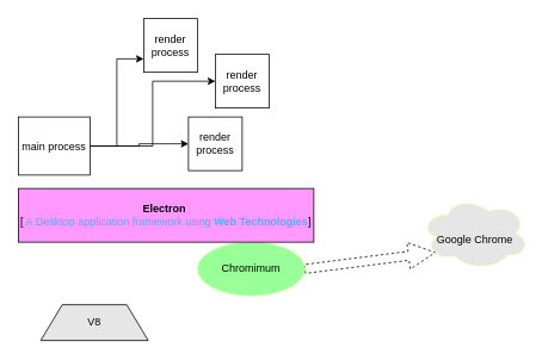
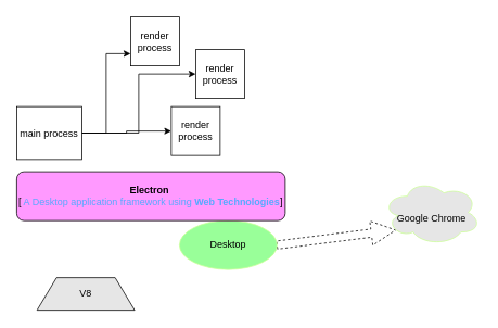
  <mxCell id="0" />
  <mxCell id="1" parent="0" />
  <mxCell id="2" style="edgeStyle=entityRelationEdgeStyle;shape=arrow;rounded=0;orthogonalLoop=1;jettySize=auto;html=1;exitX=1;exitY=0.5;exitDx=0;exitDy=0;entryX=0.13;entryY=0.77;entryDx=0;entryDy=0;entryPerimeter=0;dashed=1;" parent="1" source="3" target="6" edge="1"><mxGeometry relative="1" as="geometry" /></mxCell>
- <mxCell id="3" value="Chromimum" style="ellipse;whiteSpace=wrap;html=1;strokeColor=#CCFF99;fillColor=#99FF99;" parent="1" vertex="1"><mxGeometry x="220" y="270" width="120" height="60" as="geometry" /></mxCell>
- <mxCell id="4" value="&lt;b&gt;Electron&amp;nbsp;&lt;/b&gt;&lt;br&gt;[ &lt;font color=&quot;#54aaff&quot;&gt;A Desktop application framework using &lt;b&gt;Web Technologies&lt;/b&gt;&lt;/font&gt;]" style="whiteSpace=wrap;html=1;fillColor=#FF99FF;rounded=0;" parent="1" vertex="1"><mxGeometry x="20" y="210" width="330" height="60" as="geometry" /></mxCell>
+ <mxCell id="3" value="Desktop" style="ellipse;whiteSpace=wrap;html=1;strokeColor=#CCFF99;fillColor=#99FF99;" parent="1" vertex="1"><mxGeometry x="220" y="270" width="120" height="60" as="geometry" /></mxCell>
+ <mxCell id="4" value="&lt;b&gt;Electron&amp;nbsp;&lt;/b&gt;&lt;br&gt;[ &lt;font color=&quot;#54aaff&quot;&gt;A Desktop application framework using &lt;b&gt;Web Technologies&lt;/b&gt;&lt;/font&gt;]" style="rounded=1;whiteSpace=wrap;html=1;fillColor=#FF99FF;" parent="1" vertex="1"><mxGeometry x="20" y="210" width="330" height="60" as="geometry" /></mxCell>
  <mxCell id="5" value="V8" style="shape=trapezoid;perimeter=trapezoidPerimeter;whiteSpace=wrap;html=1;fillColor=#E6E6E6;" parent="1" vertex="1"><mxGeometry x="45" y="340" width="120" height="40" as="geometry" /></mxCell>
  <mxCell id="6" value="&lt;br&gt;Google Chrome" style="ellipse;shape=cloud;whiteSpace=wrap;html=1;strokeColor=#CCFF99;fillColor=#E6E6E6;" parent="1" vertex="1"><mxGeometry x="470" y="220" width="120" height="80" as="geometry" /></mxCell>
  <mxCell id="7" style="edgeStyle=orthogonalEdgeStyle;rounded=0;orthogonalLoop=1;jettySize=auto;html=1;entryX=0;entryY=0.75;entryDx=0;entryDy=0;" edge="1" parent="1" source="10" target="11"><mxGeometry relative="1" as="geometry" /></mxCell>
  <mxCell id="8" style="edgeStyle=orthogonalEdgeStyle;rounded=0;orthogonalLoop=1;jettySize=auto;html=1;entryX=0;entryY=0.5;entryDx=0;entryDy=0;" edge="1" parent="1" source="10" target="12"><mxGeometry relative="1" as="geometry" /></mxCell>
  <mxCell id="9" style="edgeStyle=orthogonalEdgeStyle;rounded=0;orthogonalLoop=1;jettySize=auto;html=1;exitX=1;exitY=0.5;exitDx=0;exitDy=0;entryX=0;entryY=0.5;entryDx=0;entryDy=0;" edge="1" parent="1" source="10" target="13"><mxGeometry relative="1" as="geometry" /></mxCell>
  <mxCell id="10" value="main process" style="whiteSpace=wrap;html=1;aspect=fixed;" vertex="1" parent="1"><mxGeometry x="20" y="130" width="80" height="65" as="geometry" /></mxCell>
  <mxCell id="11" value="render process" style="whiteSpace=wrap;html=1;aspect=fixed;" vertex="1" parent="1"><mxGeometry x="160" y="20" width="60" height="60" as="geometry" /></mxCell>
  <mxCell id="12" value="render process" style="whiteSpace=wrap;html=1;aspect=fixed;" vertex="1" parent="1"><mxGeometry x="240" y="60" width="60" height="60" as="geometry" /></mxCell>
  <mxCell id="13" value="render process" style="whiteSpace=wrap;html=1;aspect=fixed;" vertex="1" parent="1"><mxGeometry x="210" y="130" width="60" height="60" as="geometry" /></mxCell>
